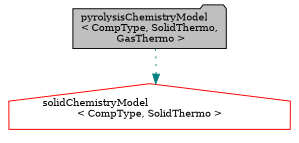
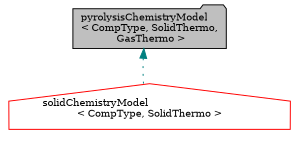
  digraph {
    fontname="DejaVu Serif"
    node [fontname="DejaVu Serif" fontsize=10]
    n1 [color=black fillcolor=grey75 fontcolor=black height=0.2 label="pyrolysisChemistryModel\l\< CompType, SolidThermo,\l GasThermo \>" shape=folder style=filled width=0.4]
    n2 [color=red height=0.2 label="solidChemistryModel\l\< CompType, SolidThermo \>" shape=house width=0.4]
-   n2 -> n1 [color=teal dir=back fontname="DejaVu Serif" fontsize=10 labelfontname=Helvetica labelfontsize=10 style=dotted]
+   n1 -> n2 [color=teal dir=back fontname="DejaVu Serif" fontsize=10 labelfontname=Helvetica labelfontsize=10 style=dotted]
  }
